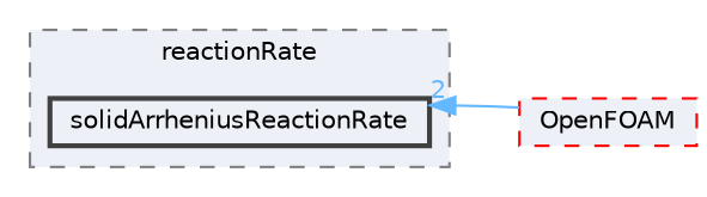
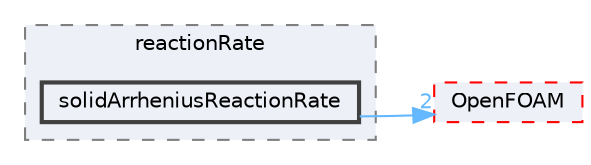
  digraph {
    compound=true
    rankdir=LR
    fontname="DejaVu Sans"
    node [fillcolor="#edf0f7" fontname="DejaVu Sans" fontsize=10 shape=box]
    n1 [color=grey25 height=0.2 label=solidArrheniusReactionRate style="filled,bold" width=0.4]
    n2 [color=red height=0.2 label=OpenFOAM style="filled,dashed" width=0.4]
    subgraph cluster_1 {
      bgcolor="#edf0f7"
      fontsize=10
      label=reactionRate
      pencolor=grey50
      style="filled,dashed"
      n1
    }
-   n2 -> n1 [color=steelblue1 fontcolor=steelblue1 fontname="DejaVu Sans" fontsize=10 headlabel=2 labeldistance=1.5 labelfontname=Helvetica labelfontsize=10]
+   n1 -> n2 [color=steelblue1 fontcolor=steelblue1 fontname="DejaVu Sans" fontsize=10 headlabel=2 labeldistance=1.5 labelfontname=Helvetica labelfontsize=10]
  }
